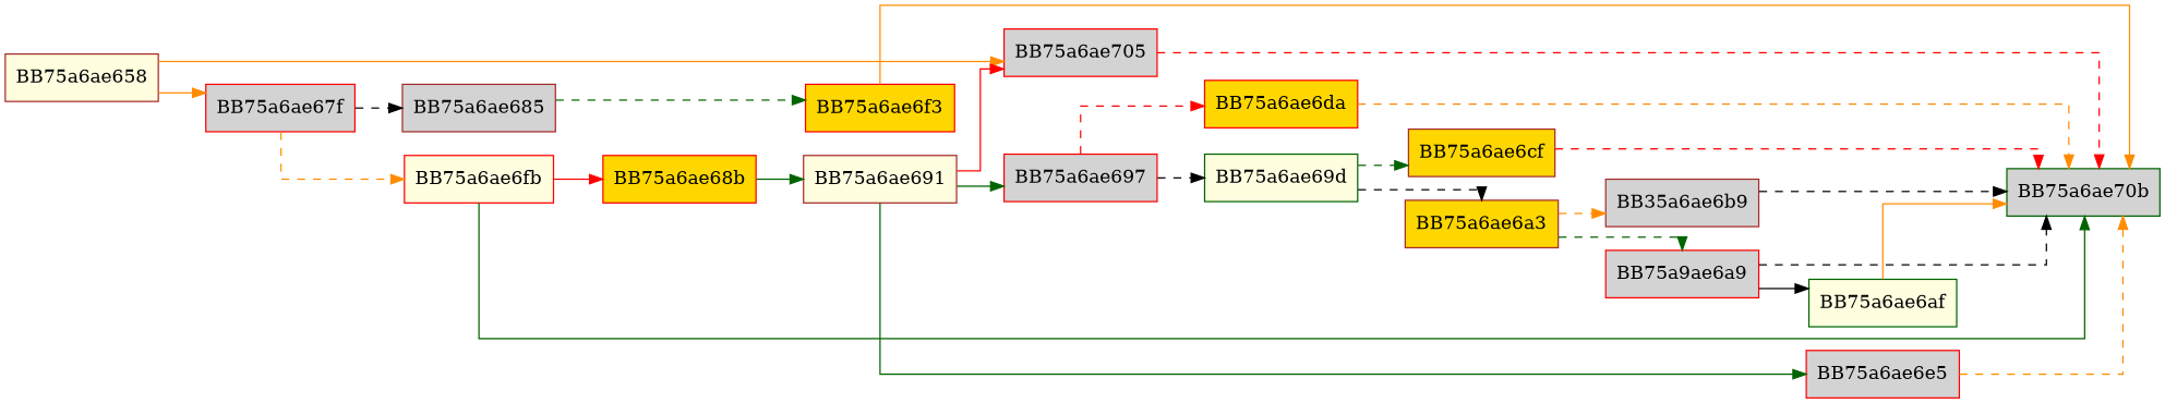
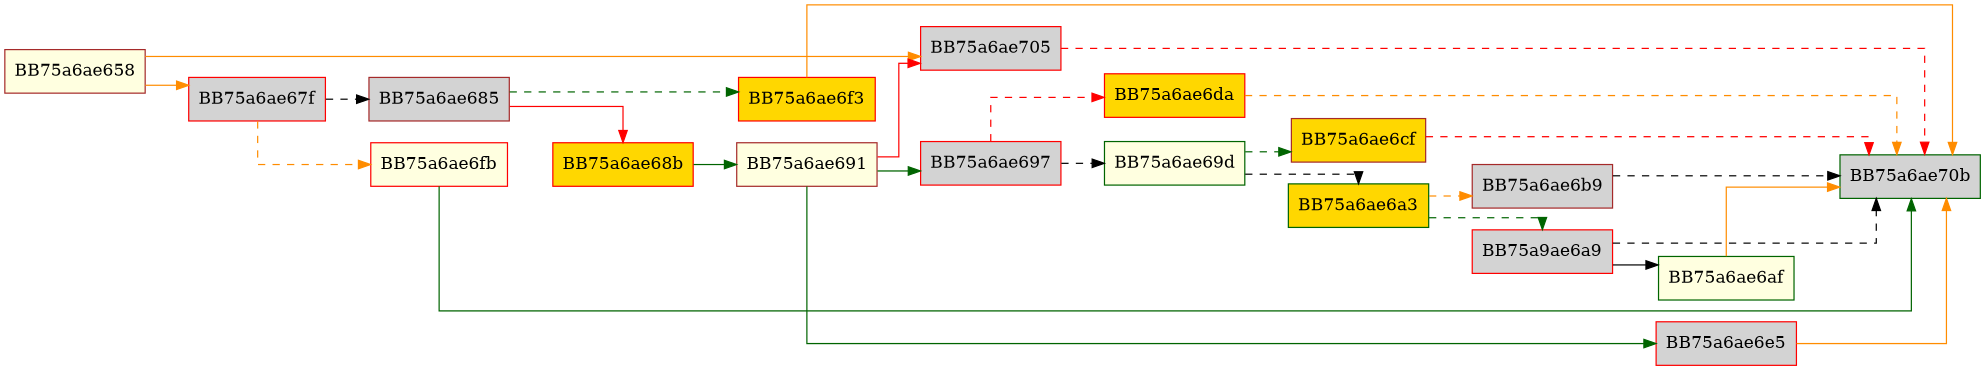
  digraph {
    rankdir=LR
    splines=ortho
    node [color=red fillcolor=lightgrey shape=box style=filled]
    edge [color=darkorange style=dashed]
    BB75a6ae658 [color=brown fillcolor=lightyellow]
    BB75a6ae705
    BB75a6ae67f
    BB75a6ae70b [color=darkgreen]
    BB75a6ae6fb [fillcolor=lightyellow]
    BB75a6ae685 [color=brown]
    BB75a6ae6f3 [fillcolor=gold]
    BB75a6ae68b [fillcolor=gold]
    BB75a6ae691 [color=brown fillcolor=lightyellow]
    BB75a6ae6e5
    BB75a6ae697
    BB75a6ae6da [fillcolor=gold]
    BB75a6ae69d [color=darkgreen fillcolor=lightyellow]
    BB75a6ae6cf [color=brown fillcolor=gold]
-   BB75a6ae6a3 [color=brown fillcolor=gold]
-   BB75a6ae6b9 [color=brown label=BB35a6ae6b9]
+   BB75a6ae6a3 [color=darkgreen fillcolor=gold]
+   BB75a6ae6b9 [color=brown]
    n17 [label=BB75a9ae6a9]
    BB75a6ae6af [color=darkgreen fillcolor=lightyellow]
    BB75a6ae658 -> BB75a6ae705 [style=solid]
    BB75a6ae658 -> BB75a6ae67f [style=solid]
    BB75a6ae705 -> BB75a6ae70b [color=red]
    BB75a6ae67f -> BB75a6ae6fb
    BB75a6ae67f -> BB75a6ae685 [color=black]
    BB75a6ae6fb -> BB75a6ae70b [color=darkgreen style=solid]
    BB75a6ae685 -> BB75a6ae6f3 [color=darkgreen]
-   BB75a6ae6fb -> BB75a6ae68b [color=red style=solid]
+   BB75a6ae685 -> BB75a6ae68b [color=red style=solid]
    BB75a6ae6f3 -> BB75a6ae70b [style=solid]
    BB75a6ae68b -> BB75a6ae691 [color=darkgreen style=solid]
    BB75a6ae691 -> BB75a6ae705 [color=red style=solid]
    BB75a6ae691 -> BB75a6ae6e5 [color=darkgreen style=solid]
    BB75a6ae691 -> BB75a6ae697 [color=darkgreen style=solid]
-   BB75a6ae6e5 -> BB75a6ae70b
+   BB75a6ae6e5 -> BB75a6ae70b [style=solid]
    BB75a6ae697 -> BB75a6ae6da [color=red]
    BB75a6ae697 -> BB75a6ae69d [color=black]
    BB75a6ae6da -> BB75a6ae70b
    BB75a6ae69d -> BB75a6ae6cf [color=darkgreen]
    BB75a6ae69d -> BB75a6ae6a3 [color=black]
    BB75a6ae6cf -> BB75a6ae70b [color=red]
    BB75a6ae6a3 -> BB75a6ae6b9
    BB75a6ae6a3 -> n17 [color=darkgreen]
    BB75a6ae6b9 -> BB75a6ae70b [color=black]
    n17 -> BB75a6ae70b [color=black]
    n17 -> BB75a6ae6af [color=black style=solid]
    BB75a6ae6af -> BB75a6ae70b [style=solid]
  }
